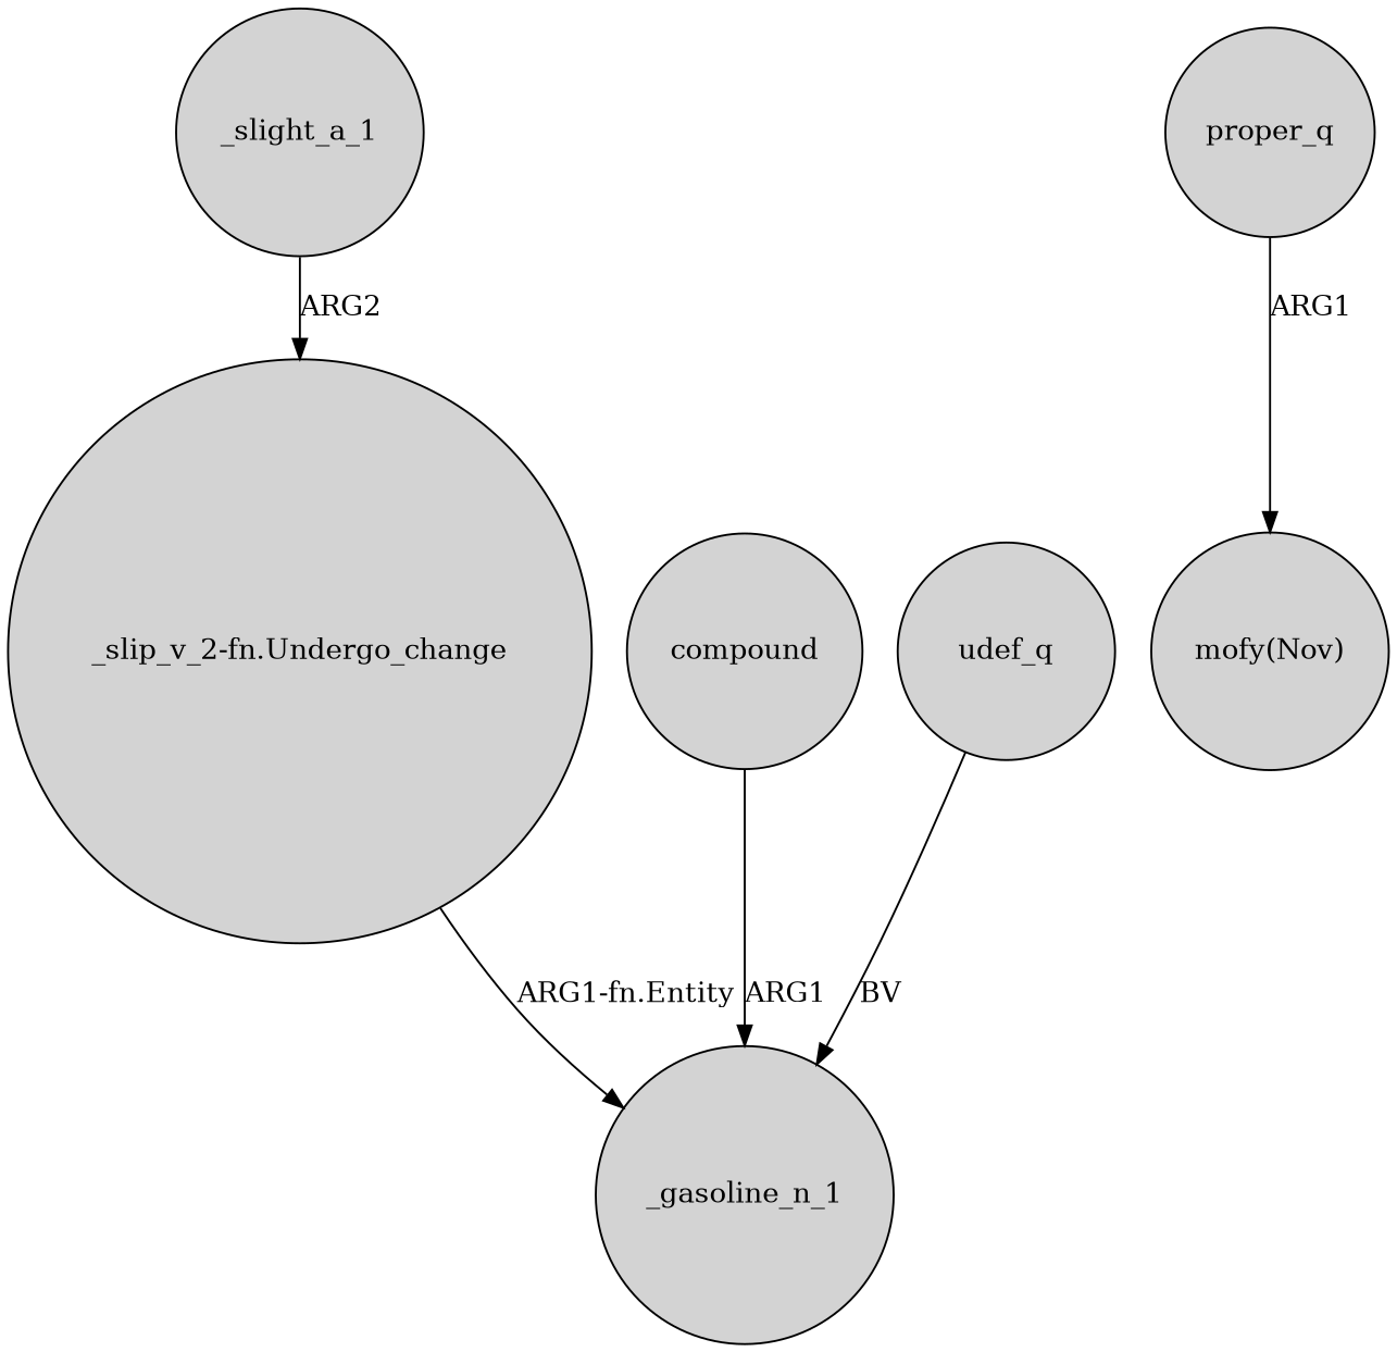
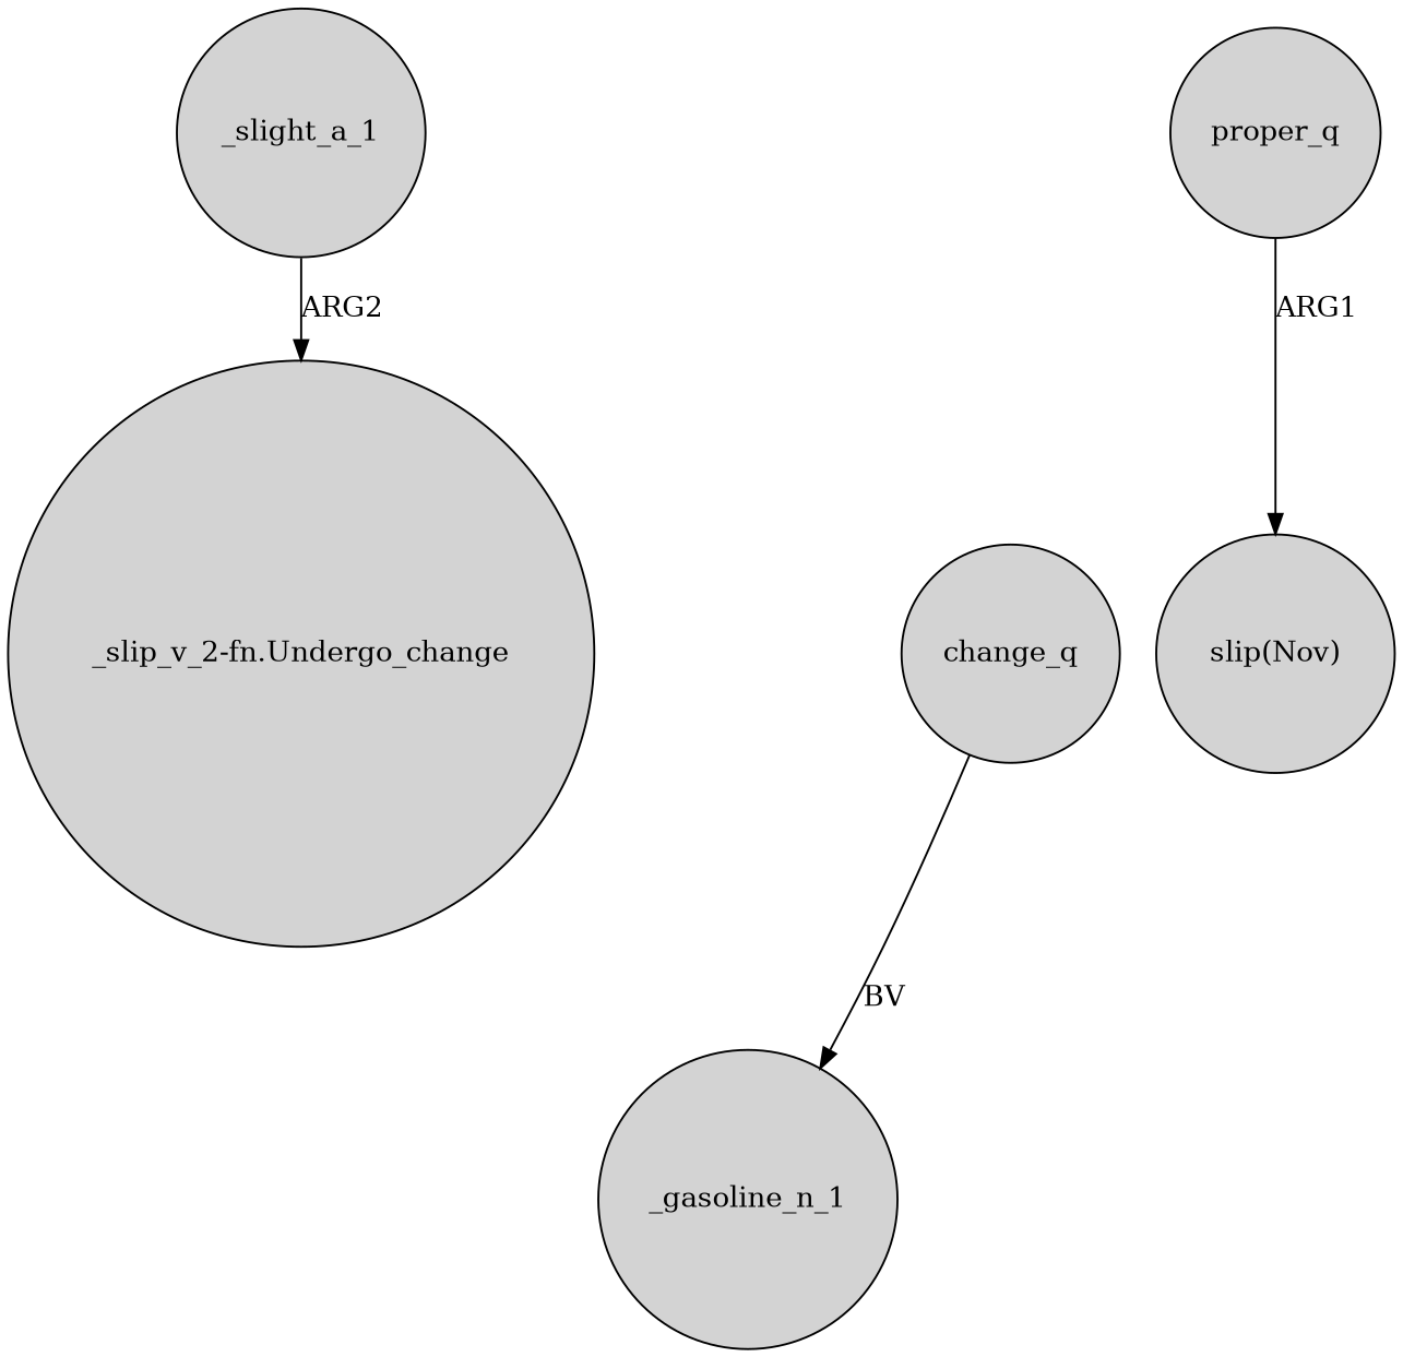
  digraph {
    node [shape=circle style=filled]
    _slight_a_1
    "_slip_v_2-fn.Undergo_change"
    _gasoline_n_1
    proper_q
-   "mofy(Nov)"
-   compound
-   udef_q
+   "mofy(Nov)" [label="slip(Nov)"]
+   udef_q [label=change_q]
    _slight_a_1 -> "_slip_v_2-fn.Undergo_change" [label=ARG2]
-   "_slip_v_2-fn.Undergo_change" -> _gasoline_n_1 [label="ARG1-fn.Entity"]
    proper_q -> "mofy(Nov)" [label=ARG1]
-   compound -> _gasoline_n_1 [label=ARG1]
    udef_q -> _gasoline_n_1 [label=BV]
  }
